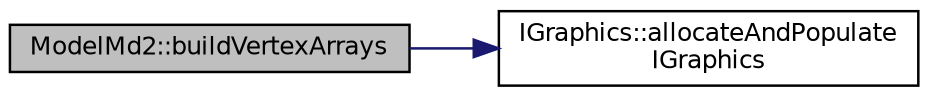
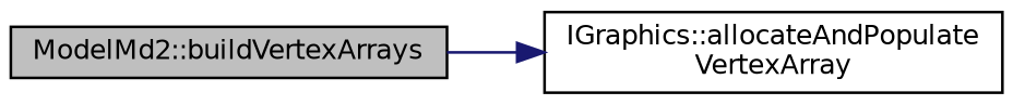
  digraph {
    rankdir=LR
    node [color=black fontname=Helvetica fontsize=10 shape=record style=filled]
    n1 [fillcolor=grey75 fontcolor=black height=0.2 label="ModelMd2::buildVertexArrays" width=0.4]
-   n2 [fillcolor=white height=0.2 label="IGraphics::allocateAndPopulate\lIGraphics" width=0.4]
+   n2 [fillcolor=white height=0.2 label="IGraphics::allocateAndPopulate\lVertexArray" width=0.4]
    n1 -> n2 [color=midnightblue fontname=Helvetica fontsize=10 labelfontname=Helvetica labelfontsize=10 style=solid]
  }
